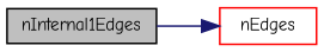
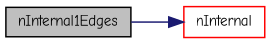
  digraph {
    rankdir=LR
    fontname="Comic Neue"
    node [fontname="Comic Neue" fontsize=10 shape=record]
    n1 [color=black fillcolor=grey75 fontcolor=black height=0.2 label=nInternal1Edges style=filled width=0.4]
-   n2 [color=red height=0.2 label=nEdges width=0.4]
+   n2 [color=red height=0.2 label=nInternal width=0.4]
    n1 -> n2 [color=midnightblue fontname="Comic Neue" fontsize=10 labelfontname=FreeSans labelfontsize=10 style=solid]
  }
